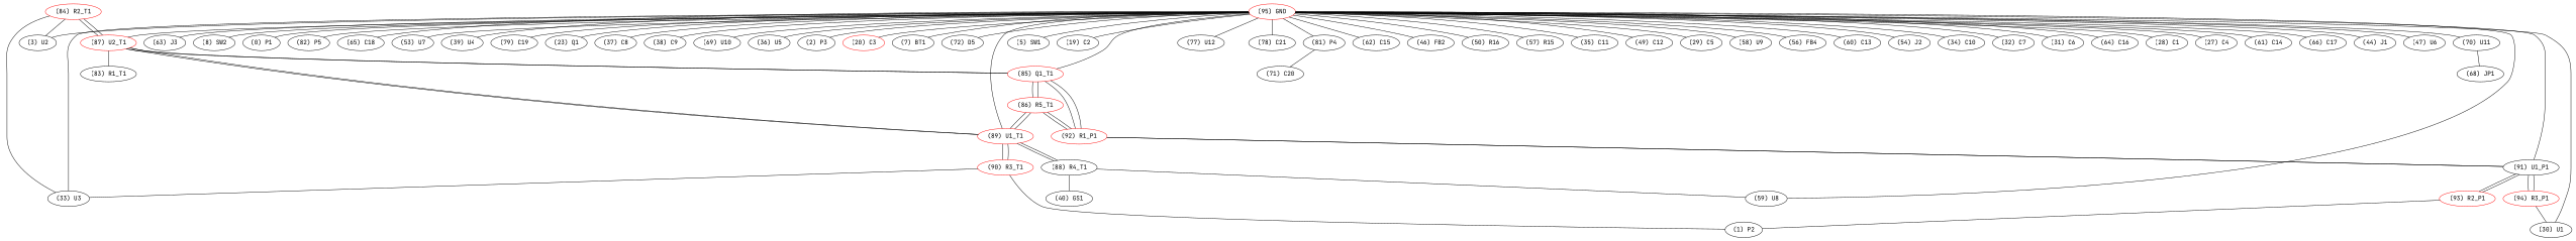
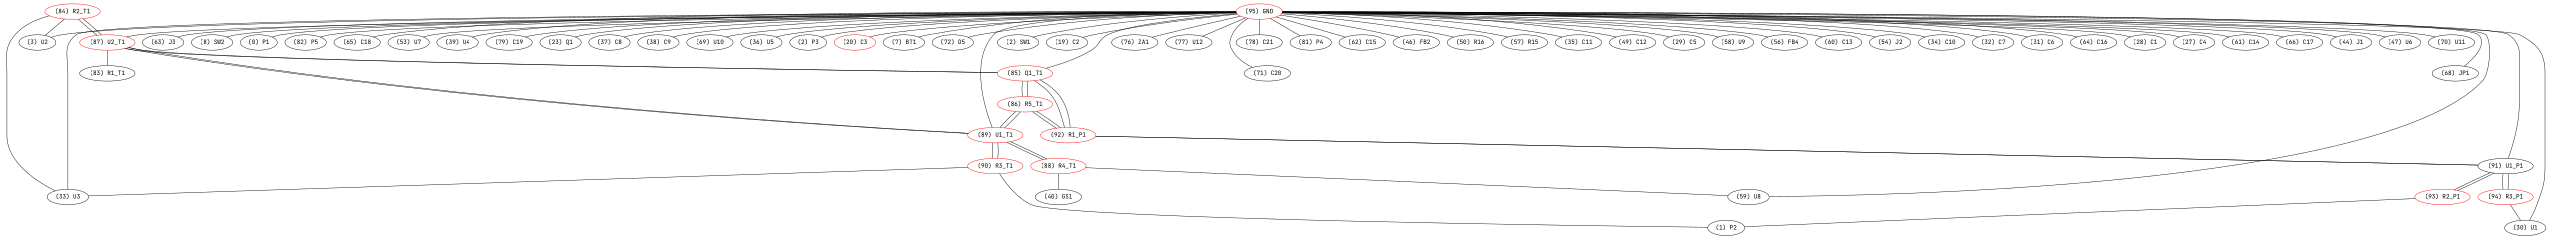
  graph {
    fontname="JetBrains Mono"
    node [fontname="JetBrains Mono"]
    edge [fontname="JetBrains Mono"]
    n1 [color=red label="(84) R2_T1"]
    n2 [label="(33) U3"]
    n3 [label="(3) U2"]
    n4 [color=red label="(87) U2_T1"]
    n5 [color=red label="(85) Q1_T1"]
    n6 [color=red label="(89) U1_T1"]
    n7 [label="(83) R1_T1"]
    n8 [color=red label="(92) R1_P1"]
    n9 [color=red label="(86) R5_T1"]
-   n10 [color=black label="(88) R4_T1"]
+   n10 [color=red label="(88) R4_T1"]
    n11 [color=red label="(90) R3_T1"]
    n12 [color=black label="(91) U1_P1"]
    n13 [color=red label="(94) R3_P1"]
    n14 [color=red label="(93) R2_P1"]
    n15 [label="(59) U8"]
    n16 [label="(40) GS1"]
    n17 [label="(1) P2"]
    n18 [label="(30) U1"]
    n19 [color=red label="(95) GND"]
    n20 [label="(63) J3"]
    n21 [label="(8) SW2"]
    n22 [label="(0) P1"]
    n23 [label="(82) P5"]
    n24 [label="(65) C18"]
    n25 [label="(53) U7"]
    n26 [label="(39) U4"]
    n27 [label="(79) C19"]
    n28 [label="(23) Q1"]
    n29 [label="(37) C8"]
    n30 [label="(38) C9"]
    n31 [label="(69) U10"]
    n32 [label="(36) U5"]
    n33 [label="(2) P3"]
    n34 [color=red label="(20) C3"]
    n35 [label="(7) BT1"]
    n36 [label="(72) D5"]
    n37 [label="(71) C20"]
-   n38 [label="(5) SW1"]
+   n38 [label="(2) SW1"]
    n39 [label="(19) C2"]
    n40 [label="(68) JP1"]
+   n41 [label="(76) ZA1"]
    n42 [label="(77) U12"]
    n43 [label="(81) P4"]
    n44 [label="(78) C21"]
    n45 [label="(70) U11"]
    n46 [label="(62) C15"]
    n47 [label="(46) FB2"]
    n48 [label="(50) R16"]
    n49 [label="(57) R15"]
    n50 [label="(35) C11"]
    n51 [label="(49) C12"]
    n52 [label="(29) C5"]
    n53 [label="(58) U9"]
    n54 [label="(56) FB4"]
    n55 [label="(60) C13"]
    n56 [label="(54) J2"]
    n57 [label="(34) C10"]
    n58 [label="(32) C7"]
    n59 [label="(31) C6"]
    n60 [label="(64) C16"]
    n61 [label="(28) C1"]
    n62 [label="(27) C4"]
    n63 [label="(61) C14"]
    n64 [label="(66) C17"]
    n65 [label="(44) J1"]
    n66 [label="(47) U6"]
    n1 -- n2
    n1 -- n3
    n1 -- n4
    n4 -- n1
    n4 -- n5
    n4 -- n6
    n4 -- n7
    n5 -- n4
    n5 -- n8
    n5 -- n9
    n6 -- n4
    n6 -- n9
    n6 -- n10
    n6 -- n11
    n8 -- n5
    n8 -- n9
    n8 -- n12
    n9 -- n5
    n9 -- n6
    n9 -- n8
    n10 -- n6
    n10 -- n15
    n10 -- n16
    n11 -- n2
    n11 -- n6
    n11 -- n17
    n12 -- n8
    n12 -- n13
    n12 -- n14
    n13 -- n12
    n13 -- n18
    n14 -- n12
    n14 -- n17
    n19 -- n2
    n19 -- n3
    n19 -- n4
    n19 -- n5
    n19 -- n6
    n19 -- n12
    n19 -- n15
    n19 -- n18
    n19 -- n20
    n19 -- n21
    n19 -- n22
    n19 -- n23
    n19 -- n24
    n19 -- n25
    n19 -- n26
    n19 -- n27
    n19 -- n28
    n19 -- n29
    n19 -- n30
    n19 -- n31
    n19 -- n32
    n19 -- n33
    n19 -- n34
    n19 -- n35
    n19 -- n36
-   n43 -- n37
+   n19 -- n37
    n19 -- n38
    n19 -- n39
-   n45 -- n40
+   n19 -- n40
+   n19 -- n41
    n19 -- n42
    n19 -- n43
    n19 -- n44
    n19 -- n45
    n19 -- n46
    n19 -- n47
    n19 -- n48
    n19 -- n49
    n19 -- n50
    n19 -- n51
    n19 -- n52
    n19 -- n53
    n19 -- n54
    n19 -- n55
    n19 -- n56
    n19 -- n57
    n19 -- n58
    n19 -- n59
    n19 -- n60
    n19 -- n61
    n19 -- n62
    n19 -- n63
    n19 -- n64
    n19 -- n65
    n19 -- n66
  }
